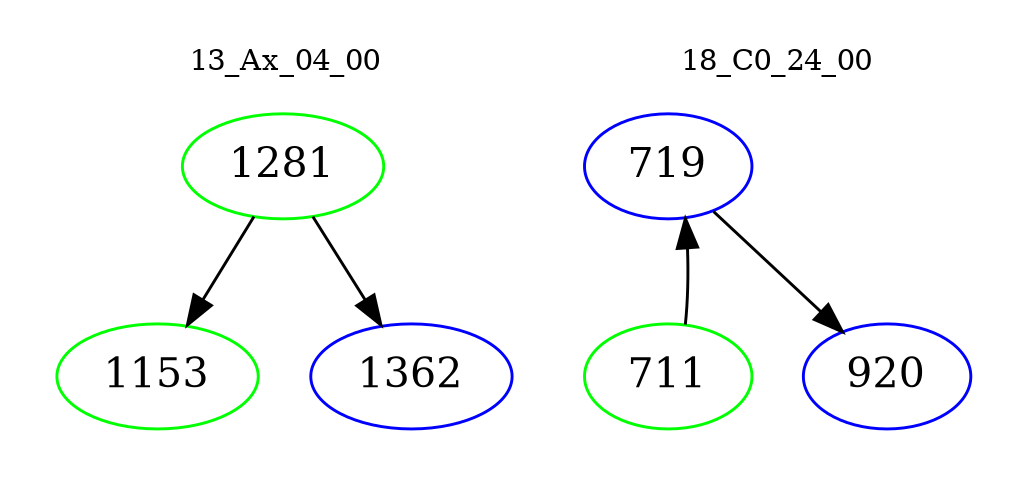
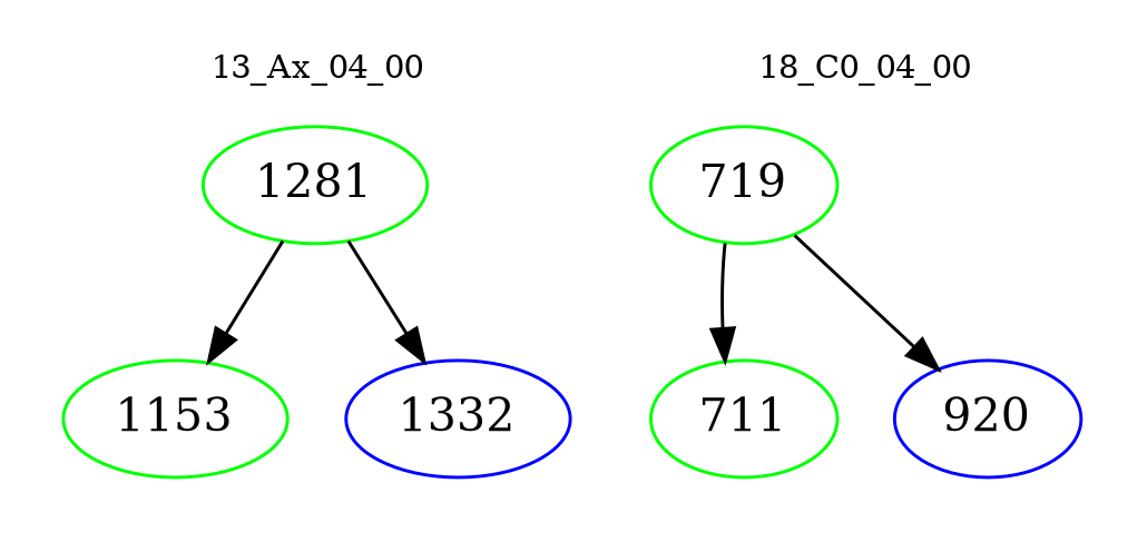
  digraph {
    node [color=green]
    edge [color=black]
    n1 [label=1281]
    n2 [label=1153]
-   n3 [color=blue label=1362]
-   n4 [color=blue label=719]
+   n3 [color=blue label=1332]
+   n4 [label=719]
    n5 [label=711]
    n6 [color=blue label=920]
    subgraph cluster_1 {
      color=white
      fontsize=10
      label="13_Ax_04_00"
      n1
      n2
      n3
    }
    subgraph cluster_2 {
      color=white
      fontsize=10
-     label="18_C0_24_00"
+     label="18_C0_04_00"
      n4
      n5
      n6
    }
    n1 -> n2
    n1 -> n3
-   n5 -> n4
+   n4 -> n5
    n4 -> n6
  }
